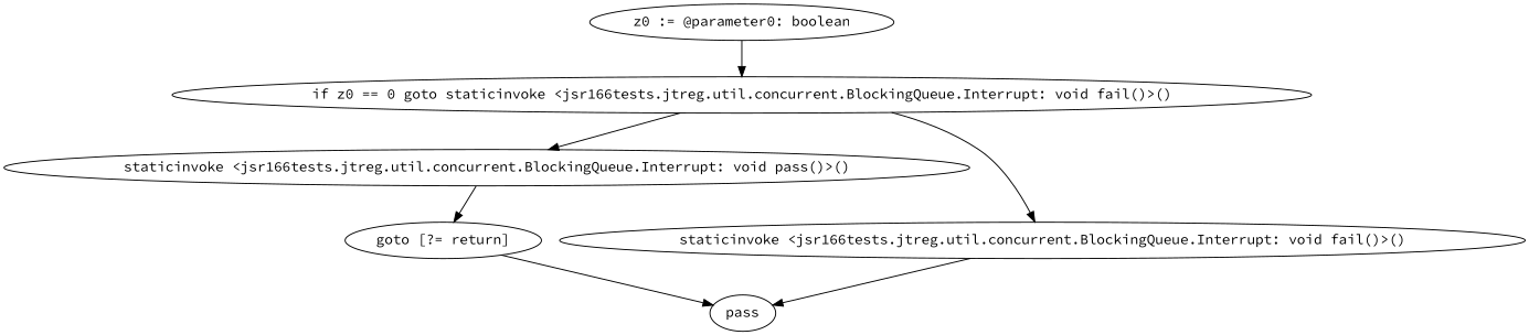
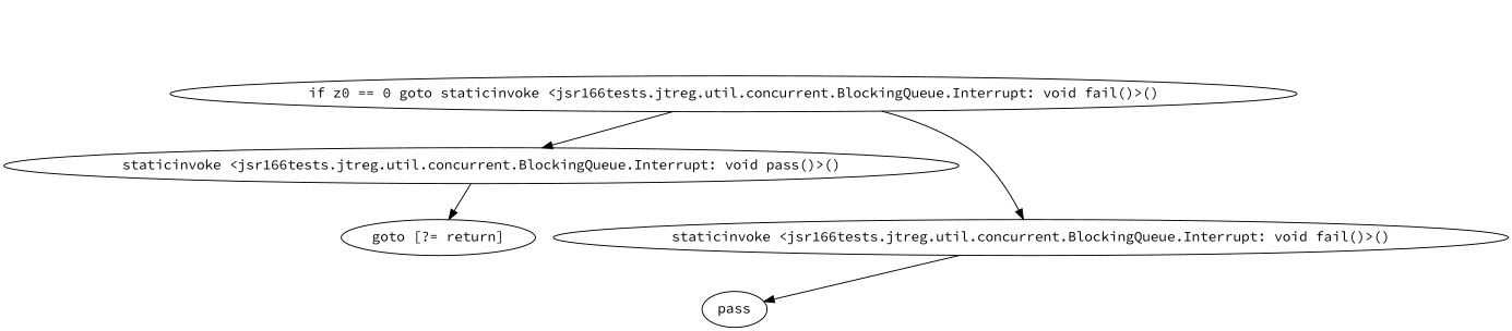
  digraph {
    fontname="Source Code Pro"
    node [fontname="Source Code Pro"]
    edge [fontname="Source Code Pro"]
-   "z0 := @parameter0: boolean"
    "if z0 == 0 goto staticinvoke <jsr166tests.jtreg.util.concurrent.BlockingQueue.Interrupt: void fail()>()"
    "staticinvoke <jsr166tests.jtreg.util.concurrent.BlockingQueue.Interrupt: void pass()>()"
    "staticinvoke <jsr166tests.jtreg.util.concurrent.BlockingQueue.Interrupt: void fail()>()"
    "goto [?= return]"
    n6 [label=pass]
-   "z0 := @parameter0: boolean" -> "if z0 == 0 goto staticinvoke <jsr166tests.jtreg.util.concurrent.BlockingQueue.Interrupt: void fail()>()"
    "if z0 == 0 goto staticinvoke <jsr166tests.jtreg.util.concurrent.BlockingQueue.Interrupt: void fail()>()" -> "staticinvoke <jsr166tests.jtreg.util.concurrent.BlockingQueue.Interrupt: void pass()>()"
    "if z0 == 0 goto staticinvoke <jsr166tests.jtreg.util.concurrent.BlockingQueue.Interrupt: void fail()>()" -> "staticinvoke <jsr166tests.jtreg.util.concurrent.BlockingQueue.Interrupt: void fail()>()"
    "staticinvoke <jsr166tests.jtreg.util.concurrent.BlockingQueue.Interrupt: void pass()>()" -> "goto [?= return]"
    "staticinvoke <jsr166tests.jtreg.util.concurrent.BlockingQueue.Interrupt: void fail()>()" -> n6
-   "goto [?= return]" -> n6
  }
